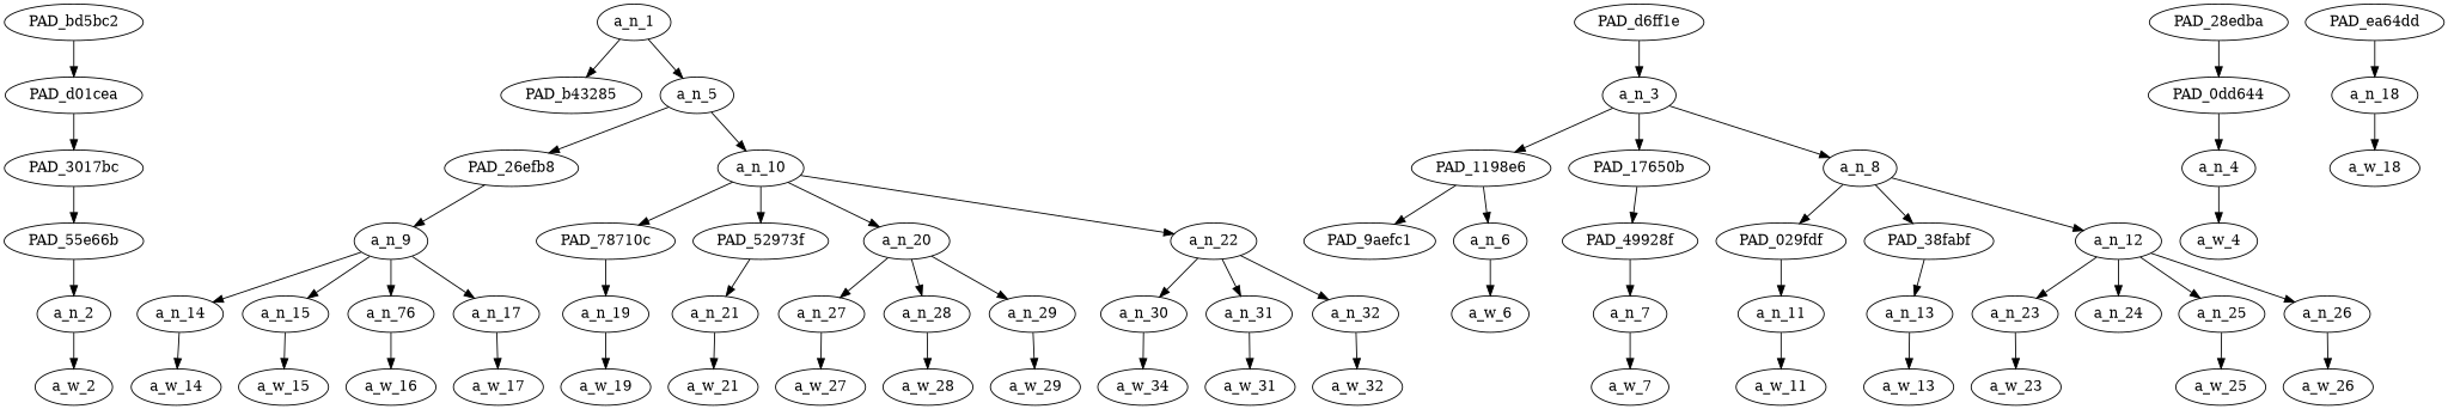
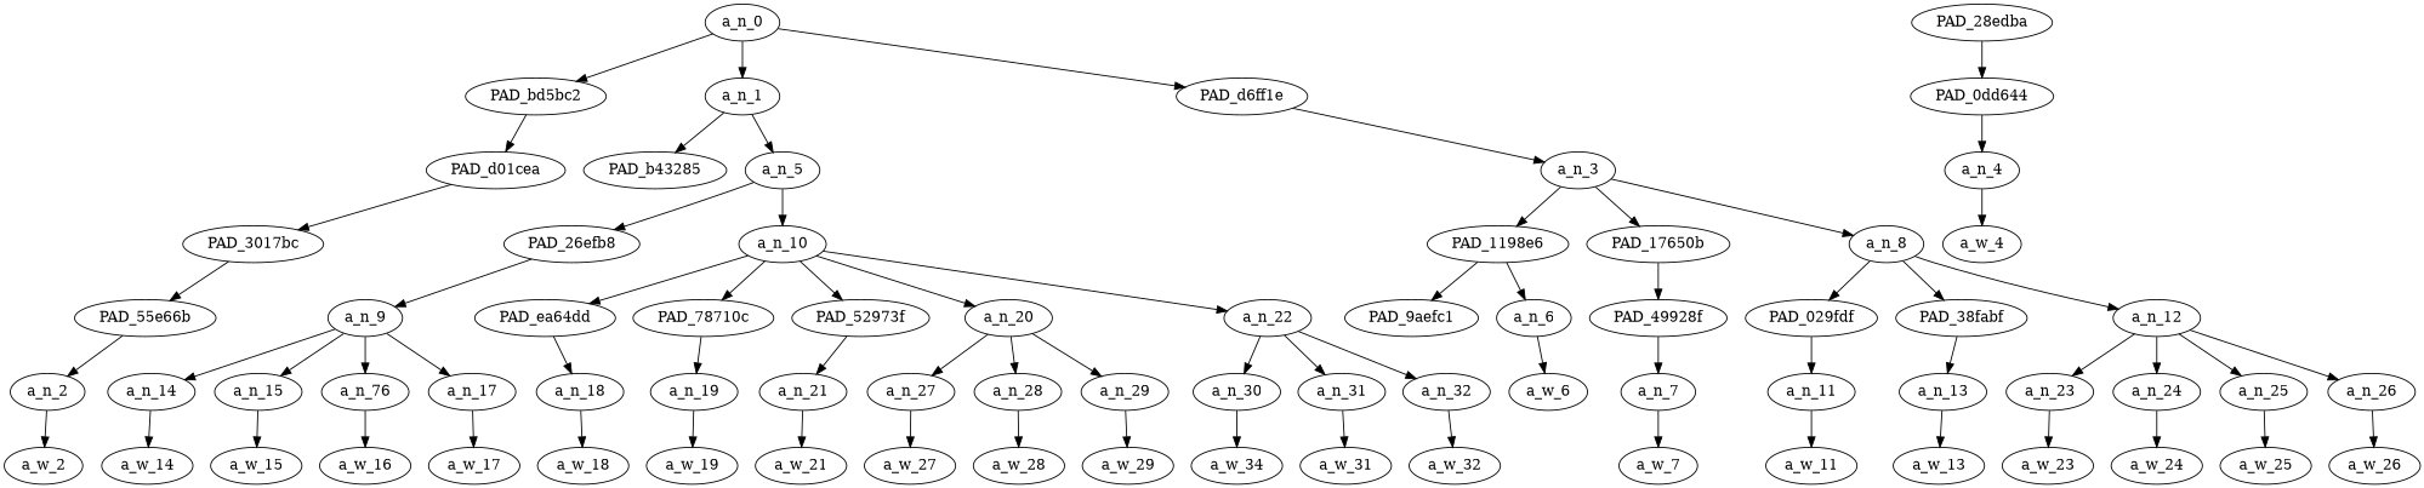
  strict digraph {
    node [div_dir=1 index=0 level=1 text_span="[14]" value=0.01150255]
+   a_n_0 [div_dir=-1 level=6 text_span="[0, 1, 2, 3, 4, 5, 6, 7, 8, 9, 10, 11, 12, 13, 14, 15, 16, 17, 18, 19, 20, 21, 22]" value=0.99999998]
    PAD_bd5bc2 [index=1 level=5]
    a_n_1 [div_dir=-1 level=5 text_span="[0, 1, 2, 3, 4, 5, 6, 7, 8, 9, 10, 11, 12, 13]" value=0.83768832]
    PAD_d6ff1e [index=2 level=5 text_span="[15, 16, 17, 18, 19, 20, 21, 22]" value=0.15065798]
    PAD_d01cea [index=2 level=4]
    PAD_b43285 [level=4 text_span="[0]" value=0.04066124]
    a_n_5 [div_dir=-1 index=1 level=4 text_span="[1, 2, 3, 4, 5, 6, 7, 8, 9, 10, 11, 12, 13]" value=0.79680969]
    a_n_3 [index=3 level=4 text_span="[15, 16, 17, 18, 19, 20, 21, 22]" value=0.15065798]
    PAD_3017bc [index=3 level=3]
    PAD_26efb8 [div_dir=-1 index=1 level=3 text_span="[1, 2, 3, 4]" value=0.59989216]
    a_n_10 [index=2 level=3 text_span="[5, 6, 7, 8, 9, 10, 11, 12, 13]" value=0.19669785]
    PAD_1198e6 [div_dir=-1 index=4 level=3 text_span="[15]" value=0.00976556]
    PAD_17650b [div_dir=-1 index=5 level=3 text_span="[16]" value=0.01562881]
    a_n_8 [index=6 level=3 text_span="[17, 18, 19, 20, 21, 22]" value=0.12523098]
    PAD_55e66b [index=7 level=2]
    a_n_2 [index=14]
    a_w_2 [div_dir=0 index=14 level=0 value=and]
    PAD_28edba [level=3 text_span="[0]" value=0.04066124]
    PAD_0dd644 [level=2 text_span="[0]" value=0.04066124]
    a_n_9 [div_dir=-1 index=1 level=2 text_span="[1, 2, 3, 4]" value=0.59989216]
    PAD_ea64dd [div_dir=-1 index=2 level=2 text_span="[5]" value=0.02198335]
    PAD_78710c [index=3 level=2 text_span="[6]" value=0.02443876]
    PAD_52973f [index=5 level=2 text_span="[10]" value=0.01207024]
    a_n_20 [div_dir=-1 index=4 level=2 text_span="[7, 8, 9]" value=0.06272297]
    a_n_22 [index=6 level=2 text_span="[11, 12, 13]" value=0.07547606]
    a_n_4 [text_span="[0]" value=0.04066124]
    a_w_4 [div_dir=0 level=0 text_span="[0]" value="<user>"]
    a_n_14 [div_dir=-1 index=1 text_span="[1]" value=0.04082022]
    a_n_15 [div_dir=-1 index=2 text_span="[2]" value=0.03382194]
    n30 [div_dir=-1 index=3 label=a_n_76 text_span="[3]" value=0.09519265]
    a_n_17 [div_dir=-1 index=4 text_span="[4]" value=0.42973015]
    a_n_18 [div_dir=-1 index=5 text_span="[5]" value=0.02198335]
    a_n_19 [index=6 text_span="[6]" value=0.02443876]
    a_n_21 [index=10 text_span="[10]" value=0.01207024]
    a_n_27 [div_dir=-1 index=7 text_span="[7]" value=0.01513420]
    a_n_28 [index=8 text_span="[8]" value=0.02757681]
    a_n_29 [index=9 text_span="[9]" value=0.02000912]
    a_n_30 [index=11 text_span="[11]" value=0.01228271]
    a_n_31 [div_dir=-1 index=12 text_span="[12]" value=0.04657717]
    a_n_32 [index=13 text_span="[13]" value=0.01660597]
    a_w_14 [div_dir=0 index=1 level=0 text_span="[1]" value=what]
    a_w_15 [div_dir=0 index=2 level=0 text_span="[2]" value=a]
    a_w_16 [div_dir=0 index=3 level=0 text_span="[3]" value=vile]
    a_w_17 [div_dir=0 index=4 level=0 text_span="[4]" value=gobshite]
    a_w_18 [div_dir=0 index=5 level=0 text_span="[5]" value=it]
    a_w_19 [div_dir=0 index=6 level=0 text_span="[6]" value="’"]
    a_w_21 [div_dir=0 index=10 level=0 text_span="[10]" value=not]
    a_w_27 [div_dir=0 index=7 level=0 text_span="[7]" value=a1]
    a_w_28 [div_dir=0 index=8 level=0 text_span="[8]" value=management]
    a_w_29 [div_dir=0 index=9 level=0 text_span="[9]" value=issue]
    n51 [div_dir=0 index=11 label=a_w_34 level=0 text_span="[11]" value=a2]
    a_w_31 [div_dir=0 index=12 level=0 text_span="[12]" value=immigrant]
    a_w_32 [div_dir=0 index=13 level=0 text_span="[13]" value=issue1]
    PAD_9aefc1 [div_dir=-1 index=8 level=2 text_span="[15]" value=0.00976556]
    a_n_6 [div_dir=-1 index=15 text_span="[15]" value=0.00976556]
    PAD_49928f [div_dir=-1 index=9 level=2 text_span="[16]" value=0.01562881]
    PAD_029fdf [index=10 level=2 text_span="[17]" value=0.03326649]
    PAD_38fabf [div_dir=-1 index=12 level=2 text_span="[22]" value=0.01576813]
    a_n_12 [index=11 level=2 text_span="[18, 19, 20, 21]" value=0.07614851]
    a_n_7 [div_dir=-1 index=16 text_span="[16]" value=0.01562881]
    a_n_11 [index=17 text_span="[17]" value=0.03326649]
    a_n_13 [div_dir=-1 index=22 text_span="[22]" value=0.01576813]
    a_n_23 [div_dir=-1 index=18 text_span="[18]" value=0.01058526]
    a_n_24 [index=19 text_span="[19]" value=0.02112125]
    a_n_25 [index=20 text_span="[20]" value=0.02804047]
    a_n_26 [index=21 text_span="[21]" value=0.01632990]
    a_w_6 [div_dir=0 index=15 level=0 text_span="[15]" value=then]
    a_w_7 [div_dir=0 index=16 level=0 text_span="[16]" value=she]
    a_w_11 [div_dir=0 index=17 level=0 text_span="[17]" value=defends]
    a_w_13 [div_dir=0 index=22 level=0 text_span="[22]" value=wild]
    a_w_23 [div_dir=0 index=18 level=0 text_span="[18]" value=the]
+   a_w_24 [div_dir=0 index=19 level=0 text_span="[19]" value=us]
    a_w_25 [div_dir=0 index=20 level=0 text_span="[20]" value=healthcare]
    a_w_26 [div_dir=0 index=21 level=0 text_span="[21]" value=system]
+   a_n_0 -> PAD_bd5bc2
+   a_n_0 -> a_n_1
+   a_n_0 -> PAD_d6ff1e
    PAD_bd5bc2 -> PAD_d01cea
    a_n_1 -> PAD_b43285
    a_n_1 -> a_n_5
    PAD_d6ff1e -> a_n_3
    PAD_d01cea -> PAD_3017bc
    a_n_5 -> PAD_26efb8
    a_n_5 -> a_n_10
    a_n_3 -> PAD_1198e6
    a_n_3 -> PAD_17650b
    a_n_3 -> a_n_8
    PAD_3017bc -> PAD_55e66b
    PAD_26efb8 -> a_n_9
+   a_n_10 -> PAD_ea64dd
    a_n_10 -> PAD_78710c
    a_n_10 -> PAD_52973f
    a_n_10 -> a_n_20
    a_n_10 -> a_n_22
    PAD_1198e6 -> PAD_9aefc1
    PAD_1198e6 -> a_n_6
    PAD_17650b -> PAD_49928f
    a_n_8 -> PAD_029fdf
    a_n_8 -> PAD_38fabf
    a_n_8 -> a_n_12
    PAD_55e66b -> a_n_2
    a_n_2 -> a_w_2
    PAD_28edba -> PAD_0dd644
    PAD_0dd644 -> a_n_4
    a_n_9 -> a_n_14
    a_n_9 -> a_n_15
    a_n_9 -> n30
    a_n_9 -> a_n_17
    PAD_ea64dd -> a_n_18
    PAD_78710c -> a_n_19
    PAD_52973f -> a_n_21
    a_n_20 -> a_n_27
    a_n_20 -> a_n_28
    a_n_20 -> a_n_29
    a_n_22 -> a_n_30
    a_n_22 -> a_n_31
    a_n_22 -> a_n_32
    a_n_4 -> a_w_4
    a_n_14 -> a_w_14
    a_n_15 -> a_w_15
    n30 -> a_w_16
    a_n_17 -> a_w_17
    a_n_18 -> a_w_18
    a_n_19 -> a_w_19
    a_n_21 -> a_w_21
    a_n_27 -> a_w_27
    a_n_28 -> a_w_28
    a_n_29 -> a_w_29
    a_n_30 -> n51
    a_n_31 -> a_w_31
    a_n_32 -> a_w_32
    a_n_6 -> a_w_6
    PAD_49928f -> a_n_7
    PAD_029fdf -> a_n_11
    PAD_38fabf -> a_n_13
    a_n_12 -> a_n_23
    a_n_12 -> a_n_24
    a_n_12 -> a_n_25
    a_n_12 -> a_n_26
    a_n_7 -> a_w_7
    a_n_11 -> a_w_11
    a_n_13 -> a_w_13
    a_n_23 -> a_w_23
+   a_n_24 -> a_w_24
    a_n_25 -> a_w_25
    a_n_26 -> a_w_26
  }
